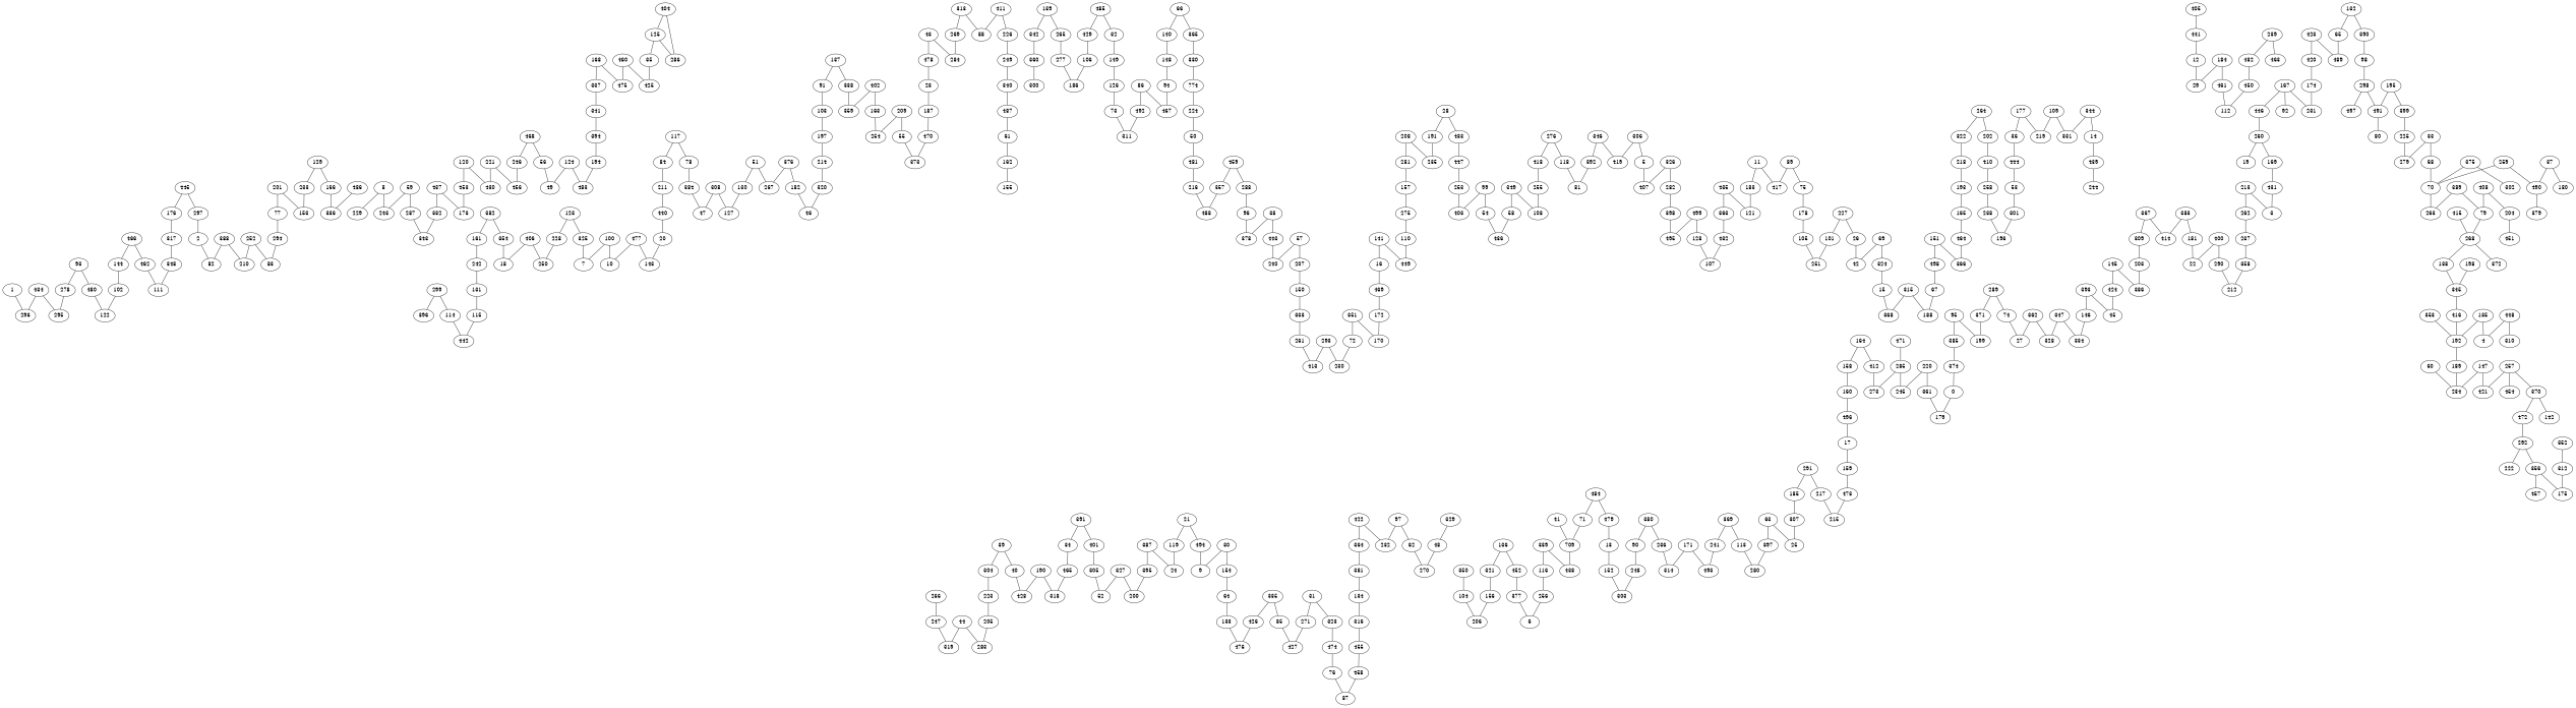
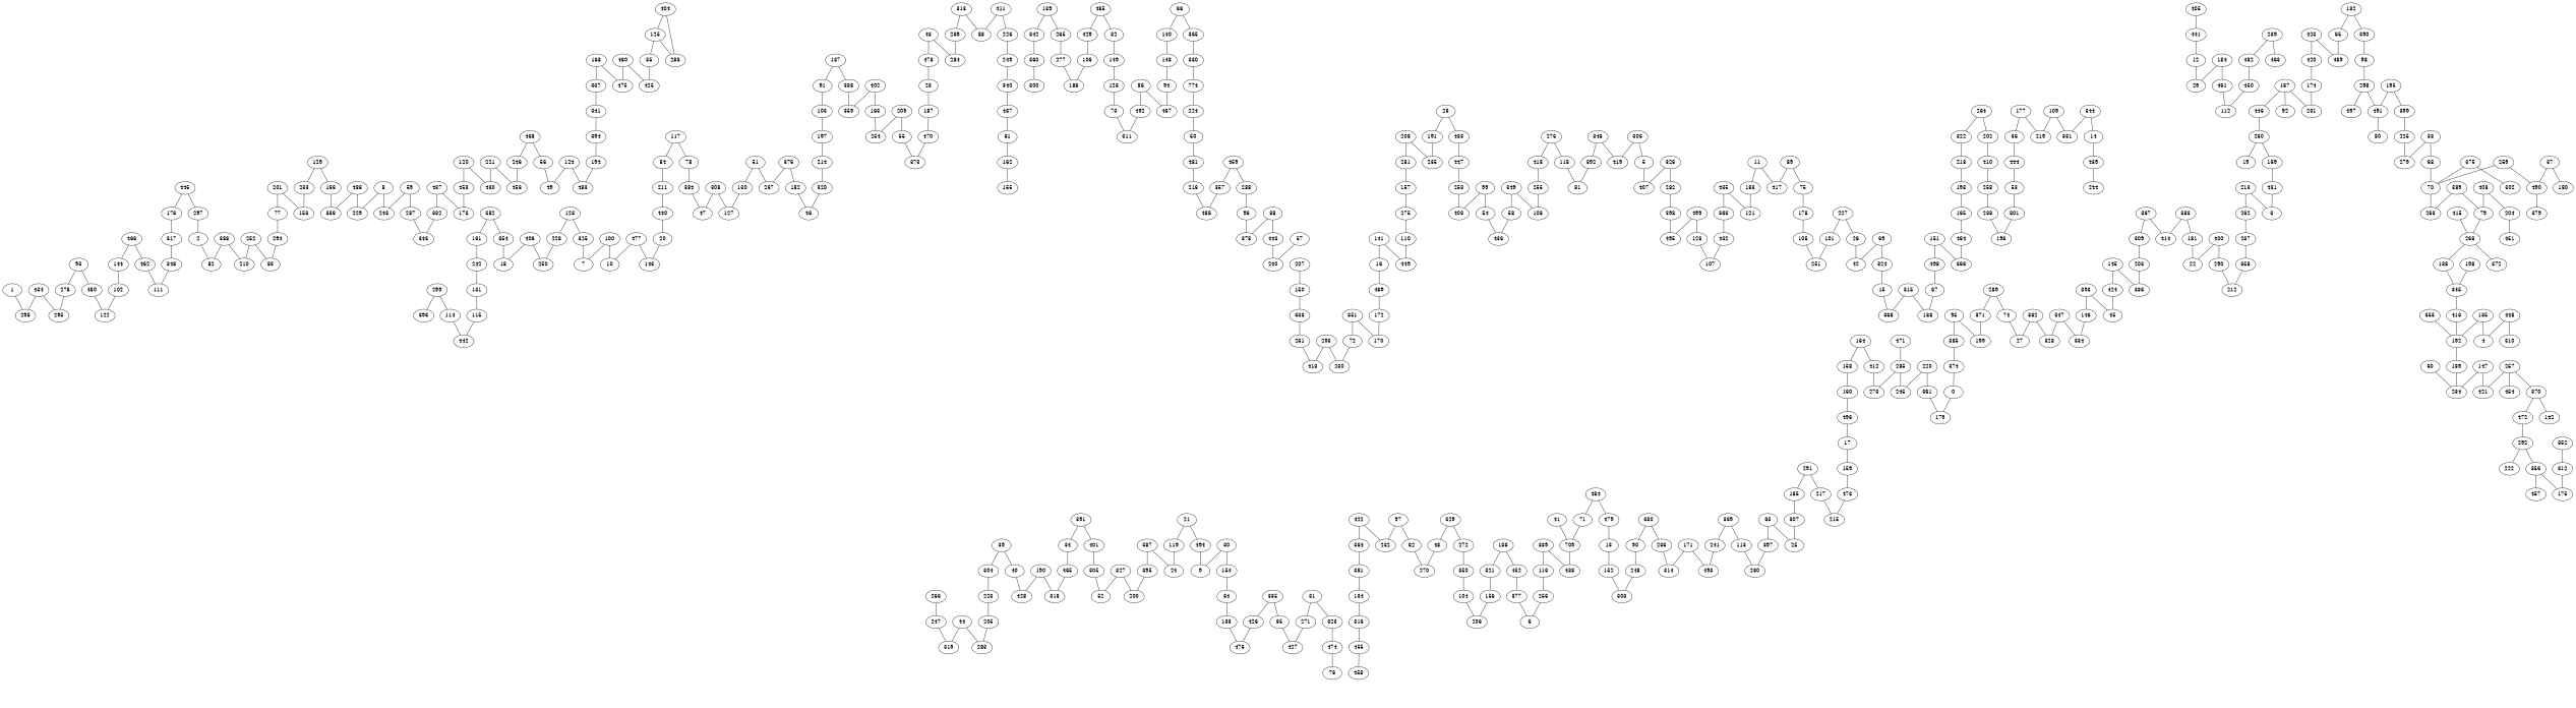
  strict graph {
    1
    296
    434
    295
    278
    93
    480
    122
    102
    144
    466
    462
    111
    348
    317
    176
    445
    297
    2
    82
    388
    210
    252
    83
    294
    77
    201
    153
    233
    129
    166
    336
    486
    229
    8
    243
    59
    287
    343
    332
    437
    173
    453
    120
    430
    221
    456
    246
    468
    56
    49
    124
    483
    194
    394
    341
    337
    168
    475
    460
    425
    35
    125
    286
    404
    299
    396
    114
    442
    115
    131
    242
    161
    382
    354
    18
    406
    250
    228
    123
    325
    7
    100
    10
    477
    143
    20
    440
    211
    84
    117
    78
    384
    47
    308
    127
    130
    51
    267
    376
    182
    46
    320
    214
    197
    103
    91
    137
    338
    359
    402
    163
    254
    209
    55
    373
    470
    187
    23
    478
    43
    284
    269
    313
    88
    411
    226
    249
    340
    487
    61
    162
    155
    360
    300
    342
    139
    265
    277
    186
    106
    429
    485
    32
    149
    126
    73
    311
    492
    86
    467
    94
    148
    140
    66
    365
    330
    n158 [label=774]
    224
    50
    481
    216
    488
    357
    459
    288
    96
    378
    38
    443
    240
    57
    207
    150
    333
    261
    413
    293
    230
    72
    351
    170
    172
    469
    16
    141
    449
    110
    275
    157
    281
    208
    235
    191
    28
    433
    447
    253
    403
    99
    54
    436
    58
    349
    108
    255
    418
    276
    118
    81
    392
    346
    419
    306
    5
    407
    326
    282
    398
    495
    499
    128
    107
    432
    363
    435
    121
    183
    11
    417
    89
    75
    178
    105
    251
    101
    227
    26
    42
    69
    324
    15
    368
    315
    188
    67
    498
    151
    366
    464
    165
    193
    218
    322
    264
    202
    410
    258
    238
    196
    301
    53
    444
    36
    177
    219
    109
    331
    344
    14
    439
    244
    405
    441
    12
    29
    184
    461
    112
    450
    482
    239
    463
    266
    247
    319
    44
    283
    205
    223
    304
    39
    40
    428
    190
    318
    465
    34
    391
    401
    305
    52
    327
    200
    395
    387
    24
    119
    21
    494
    9
    30
    154
    64
    133
    476
    426
    335
    85
    427
    271
    31
    323
    474
    76
-   87
    458
    455
    316
    134
    381
    364
    422
    232
    97
    62
    270
    48
    329
+   272
    350
    104
    206
    156
    321
    136
    452
    377
    6
    256
    116
    339
    438
    n354 [label=709]
    71
    484
    479
    13
    152
    303
    248
    90
    380
    236
    314
    171
    493
    241
    369
    113
    280
    397
    63
    25
    307
    185
    291
    217
    215
    473
    159
    17
    496
    160
    158
    164
    412
    273
    285
    245
    220
    361
    179
    0
    374
    385
    95
    199
    371
    289
    74
    27
    362
    328
    347
    334
    146
    393
    45
    424
    145
    386
    203
    309
    367
    414
    383
    181
    22
    400
    290
    212
    358
    237
    262
    213
    3
    431
    169
    260
    19
    446
    167
    92
    231
    174
    420
    423
    489
    65
    132
    390
    98
    298
    491
    497
    80
    195
    399
    225
    279
    33
    68
    70
    263
    375
    302
    389
    79
    268
    138
    372
    408
    204
    451
    345
    416
    192
    189
    234
    353
    135
    4
    448
    310
    147
    421
    257
    370
    454
    472
    142
    292
    356
    222
    457
    175
    312
    352
    60
    198
    415
    259
    490
    379
    37
    180
    471
    41
    1 -- 296
    434 -- 296
    434 -- 295
    278 -- 295
    93 -- 278
    93 -- 480
    480 -- 122
    102 -- 122
    144 -- 102
    466 -- 144
    466 -- 462
    462 -- 111
    348 -- 111
    317 -- 348
    176 -- 317
    445 -- 176
    445 -- 297
    297 -- 2
    2 -- 82
    388 -- 82
    388 -- 210
    252 -- 210
    252 -- 83
    294 -- 83
    77 -- 294
    201 -- 77
    201 -- 153
    233 -- 153
    129 -- 233
    129 -- 166
    166 -- 336
    486 -- 336
+   486 -- 229
    8 -- 229
    8 -- 243
    59 -- 243
    59 -- 287
    287 -- 343
    332 -- 343
    437 -- 332
    437 -- 173
    453 -- 173
    120 -- 453
    120 -- 430
    221 -- 430
    221 -- 456
    246 -- 456
    468 -- 246
    468 -- 56
    56 -- 49
    124 -- 49
    124 -- 483
    194 -- 483
    394 -- 194
    341 -- 394
    337 -- 341
    168 -- 337
    168 -- 475
    460 -- 475
    460 -- 425
    35 -- 425
    125 -- 35
    125 -- 286
    404 -- 125
    404 -- 286
    299 -- 396
    299 -- 114
    114 -- 442
    115 -- 442
    131 -- 115
    242 -- 131
    161 -- 242
    382 -- 161
    382 -- 354
    354 -- 18
    406 -- 18
    406 -- 250
    228 -- 250
    123 -- 228
    123 -- 325
    325 -- 7
    100 -- 7
    100 -- 10
    477 -- 10
    477 -- 143
    20 -- 143
    440 -- 20
    211 -- 440
    84 -- 211
    117 -- 84
    117 -- 78
    78 -- 384
    384 -- 47
    308 -- 47
    308 -- 127
    130 -- 127
    51 -- 130
    51 -- 267
    376 -- 267
    376 -- 182
    182 -- 46
    320 -- 46
    214 -- 320
    197 -- 214
    103 -- 197
    91 -- 103
    137 -- 91
    137 -- 338
    338 -- 359
    402 -- 359
    402 -- 163
    163 -- 254
    209 -- 254
    209 -- 55
    55 -- 373
    470 -- 373
    187 -- 470
    23 -- 187
    478 -- 23
    43 -- 478
    43 -- 284
    269 -- 284
    313 -- 269
    313 -- 88
    411 -- 88
    411 -- 226
    226 -- 249
    249 -- 340
    340 -- 487
    487 -- 61
    61 -- 162
    162 -- 155
    360 -- 300
    342 -- 360
    139 -- 342
    139 -- 265
    265 -- 277
    277 -- 186
    106 -- 186
    429 -- 106
    485 -- 429
    485 -- 32
    32 -- 149
    149 -- 126
    126 -- 73
    73 -- 311
    492 -- 311
    86 -- 492
    86 -- 467
    94 -- 467
    148 -- 94
    140 -- 148
    66 -- 140
    66 -- 365
    365 -- 330
    330 -- n158
    n158 -- 224
    224 -- 50
    50 -- 481
    481 -- 216
    216 -- 488
    357 -- 488
    459 -- 357
    459 -- 288
    288 -- 96
    96 -- 378
    38 -- 378
    38 -- 443
    443 -- 240
    57 -- 240
-   57 -- 207
    207 -- 150
    150 -- 333
    333 -- 261
    261 -- 413
    293 -- 413
    293 -- 230
    72 -- 230
    351 -- 72
    351 -- 170
    172 -- 170
    469 -- 172
    16 -- 469
    141 -- 16
    141 -- 449
    110 -- 449
    275 -- 110
    157 -- 275
    281 -- 157
    208 -- 281
    208 -- 235
    191 -- 235
    28 -- 191
    28 -- 433
    433 -- 447
    447 -- 253
    253 -- 403
    99 -- 403
    99 -- 54
    54 -- 436
    58 -- 436
    349 -- 58
    349 -- 108
    255 -- 108
    418 -- 255
    276 -- 418
    276 -- 118
    118 -- 81
    392 -- 81
    346 -- 392
    346 -- 419
    306 -- 419
    306 -- 5
    5 -- 407
    326 -- 407
    326 -- 282
    282 -- 398
    398 -- 495
    499 -- 495
    499 -- 128
    128 -- 107
    432 -- 107
    363 -- 432
    435 -- 363
    435 -- 121
    183 -- 121
    11 -- 183
    11 -- 417
    89 -- 417
    89 -- 75
    75 -- 178
    178 -- 105
    105 -- 251
    101 -- 251
    227 -- 101
    227 -- 26
    26 -- 42
    69 -- 42
    69 -- 324
    324 -- 15
    15 -- 368
    315 -- 368
    315 -- 188
    67 -- 188
    498 -- 67
    151 -- 498
    151 -- 366
    464 -- 366
    165 -- 464
    193 -- 165
    218 -- 193
    322 -- 218
    264 -- 322
    264 -- 202
    202 -- 410
    410 -- 258
    258 -- 238
    238 -- 196
    301 -- 196
    53 -- 301
    444 -- 53
    36 -- 444
    177 -- 36
    177 -- 219
    109 -- 219
    109 -- 331
    344 -- 331
    344 -- 14
    14 -- 439
    439 -- 244
    405 -- 441
    441 -- 12
    12 -- 29
    184 -- 29
    184 -- 461
    461 -- 112
    450 -- 112
    482 -- 450
    239 -- 482
    239 -- 463
    266 -- 247
    247 -- 319
    44 -- 319
    44 -- 283
    205 -- 283
    223 -- 205
    304 -- 223
    39 -- 304
    39 -- 40
    40 -- 428
    190 -- 428
    190 -- 318
    465 -- 318
    34 -- 465
    391 -- 34
    391 -- 401
    401 -- 305
    305 -- 52
    327 -- 52
    327 -- 200
    395 -- 200
    387 -- 395
    387 -- 24
    119 -- 24
    21 -- 119
    21 -- 494
    494 -- 9
    30 -- 9
    30 -- 154
    154 -- 64
    64 -- 133
    133 -- 476
    426 -- 476
    335 -- 426
    335 -- 85
    85 -- 427
    271 -- 427
    31 -- 271
    31 -- 323
    323 -- 474
    474 -- 76
-   76 -- 87
-   458 -- 87
    455 -- 458
    316 -- 455
    134 -- 316
    381 -- 134
    364 -- 381
    422 -- 364
    422 -- 232
    97 -- 232
    97 -- 62
    62 -- 270
    48 -- 270
    329 -- 48
+   329 -- 272
+   272 -- 350
    350 -- 104
    104 -- 206
    156 -- 206
    321 -- 156
    136 -- 321
    136 -- 452
    452 -- 377
    377 -- 6
    256 -- 6
    116 -- 256
    339 -- 116
    339 -- 438
    n354 -- 438
    71 -- n354
    484 -- 71
    484 -- 479
    479 -- 13
    13 -- 152
    152 -- 303
    248 -- 303
    90 -- 248
    380 -- 90
    380 -- 236
    236 -- 314
    171 -- 314
    171 -- 493
    241 -- 493
    369 -- 241
    369 -- 113
    113 -- 280
    397 -- 280
    63 -- 397
    63 -- 25
    307 -- 25
    185 -- 307
    291 -- 185
    291 -- 217
    217 -- 215
    473 -- 215
    159 -- 473
    17 -- 159
    496 -- 17
    160 -- 496
    158 -- 160
    164 -- 158
    164 -- 412
    412 -- 273
    285 -- 273
    285 -- 245
    220 -- 245
    220 -- 361
    361 -- 179
    0 -- 179
    374 -- 0
    385 -- 374
    95 -- 385
    95 -- 199
    371 -- 199
    289 -- 371
    289 -- 74
    74 -- 27
    362 -- 27
    362 -- 328
    347 -- 328
    347 -- 334
    146 -- 334
    393 -- 146
    393 -- 45
    424 -- 45
    145 -- 424
    145 -- 386
    203 -- 386
    309 -- 203
    367 -- 309
    367 -- 414
    383 -- 414
    383 -- 181
    181 -- 22
    400 -- 22
    400 -- 290
    290 -- 212
    358 -- 212
    237 -- 358
    262 -- 237
    213 -- 262
    213 -- 3
    431 -- 3
    169 -- 431
    260 -- 169
    260 -- 19
    446 -- 260
    167 -- 446
    167 -- 92
    167 -- 231
    174 -- 231
    420 -- 174
    423 -- 420
    423 -- 489
    65 -- 489
    132 -- 65
    132 -- 390
    390 -- 98
    98 -- 298
    298 -- 491
    298 -- 497
    491 -- 80
    195 -- 491
    195 -- 399
    399 -- 225
    225 -- 279
    33 -- 279
    33 -- 68
    68 -- 70
    70 -- 263
    375 -- 70
    375 -- 302
    389 -- 263
    389 -- 79
    79 -- 268
    268 -- 138
    268 -- 372
    138 -- 345
    408 -- 79
    408 -- 204
    204 -- 451
    345 -- 416
    416 -- 192
    192 -- 189
    189 -- 234
    353 -- 192
    135 -- 192
    135 -- 4
    448 -- 4
    448 -- 310
    147 -- 234
    147 -- 421
    257 -- 421
    257 -- 370
    257 -- 454
    370 -- 472
    370 -- 142
    472 -- 292
    292 -- 356
    292 -- 222
    356 -- 457
    356 -- 175
    312 -- 175
    352 -- 312
    60 -- 234
    198 -- 345
    415 -- 268
    259 -- 70
    259 -- 490
    490 -- 379
    37 -- 490
    37 -- 180
    471 -- 285
    41 -- n354
  }
